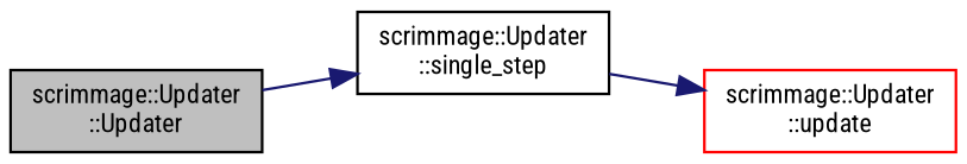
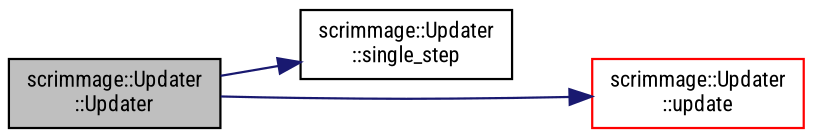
  digraph {
    fontname="Roboto Condensed"
    rankdir=LR
    node [color=black fillcolor=white fontname="Roboto Condensed" fontsize=10 shape=record style=filled]
    edge [color=midnightblue fontname="Roboto Condensed" fontsize=10 labelfontname=Helvetica labelfontsize=10 style=solid]
    n1 [fillcolor=grey75 fontcolor=black height=0.2 label="scrimmage::Updater\l::Updater" width=0.4]
    n2 [height=0.2 label="scrimmage::Updater\l::single_step" width=0.4]
    n3 [color=red height=0.2 label="scrimmage::Updater\l::update" width=0.4]
    n1 -> n2
-   n2 -> n3
+   n1 -> n3
  }
